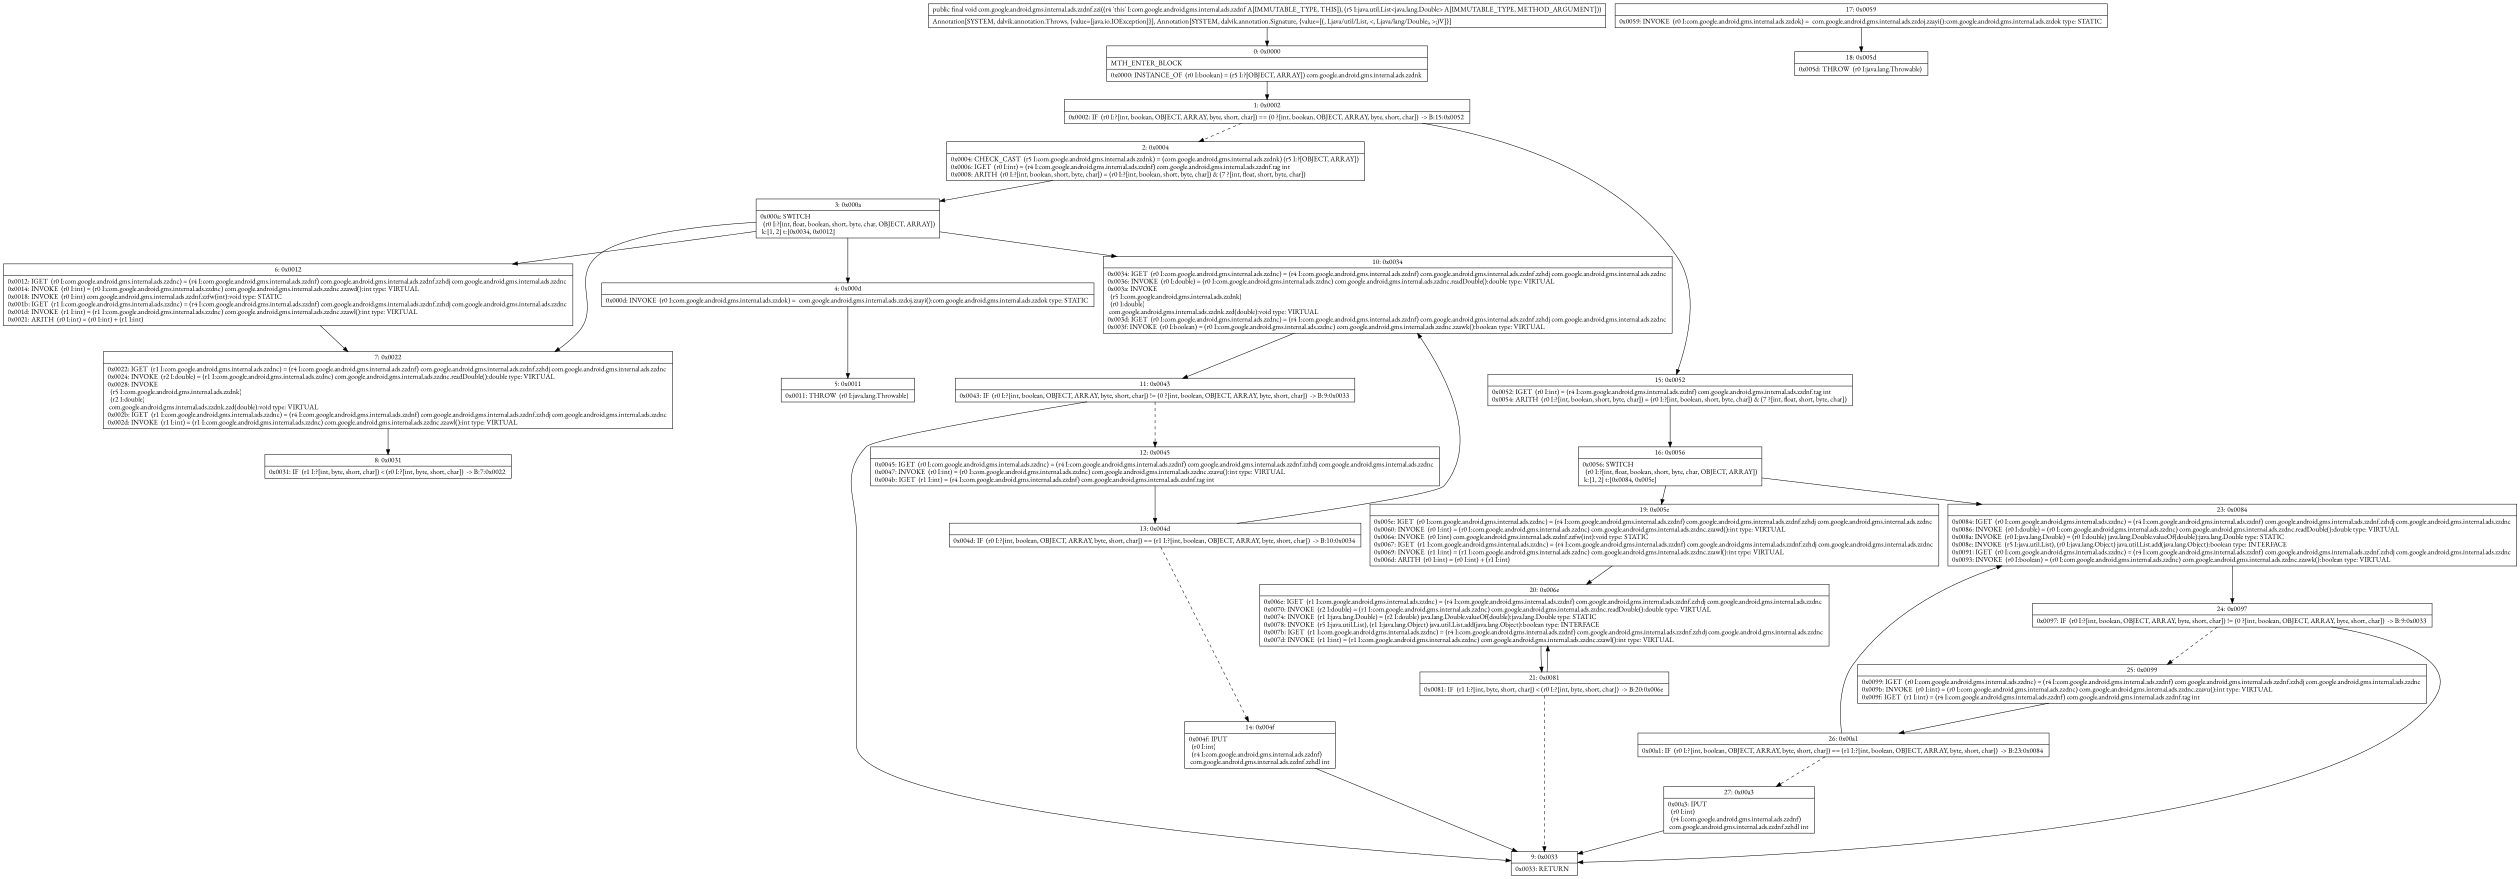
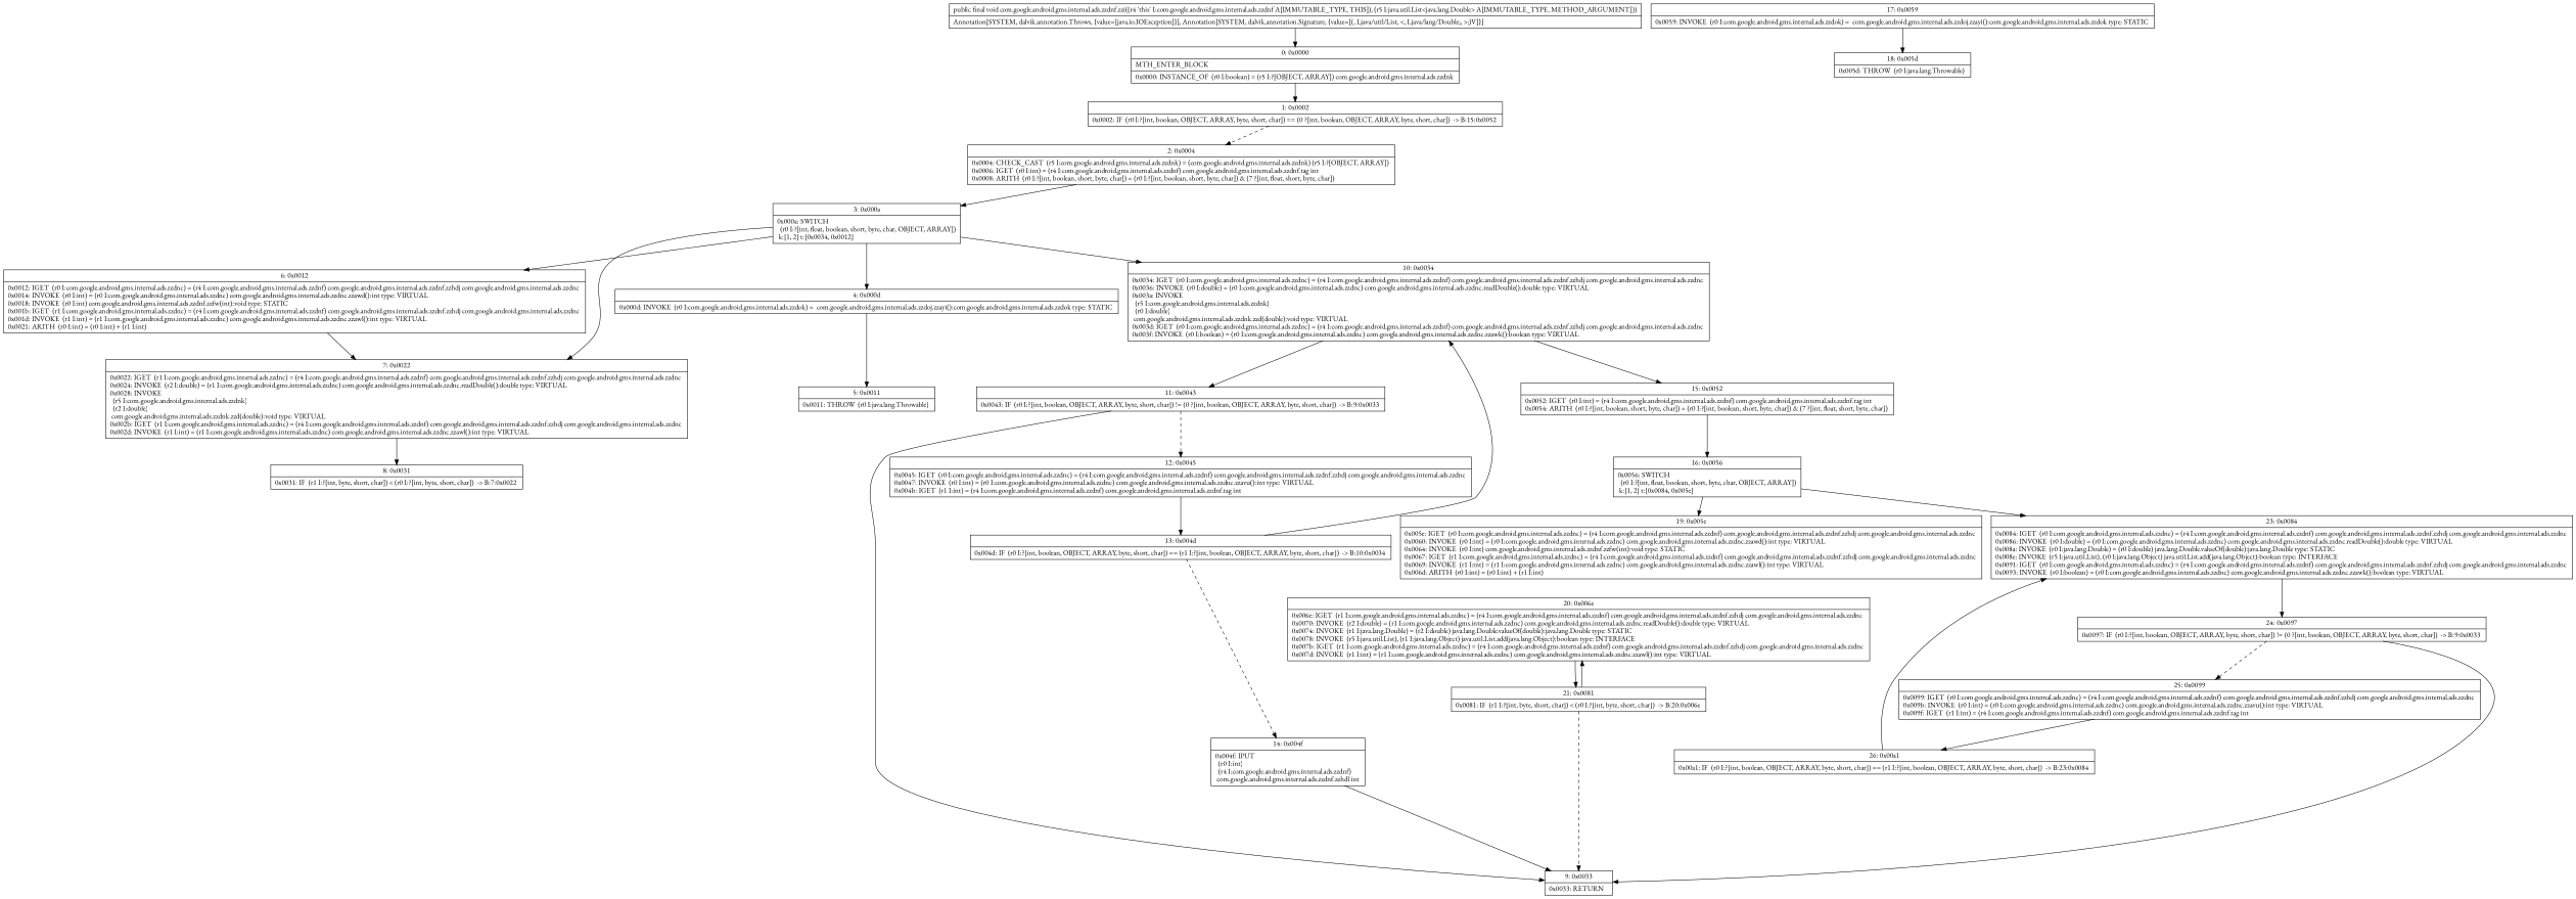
  digraph {
    fontname="EB Garamond"
    node [fontname="EB Garamond" shape=record]
    edge [fontname="EB Garamond"]
    n1 [label="{0\:\ 0x0000|MTH_ENTER_BLOCK\l|0x0000: INSTANCE_OF  (r0 I:boolean) = (r5 I:?[OBJECT, ARRAY]) com.google.android.gms.internal.ads.zzdnk \l}"]
    n2 [label="{1\:\ 0x0002|0x0002: IF  (r0 I:?[int, boolean, OBJECT, ARRAY, byte, short, char]) == (0 ?[int, boolean, OBJECT, ARRAY, byte, short, char])  \-\> B:15:0x0052 \l}"]
    n3 [label="{2\:\ 0x0004|0x0004: CHECK_CAST  (r5 I:com.google.android.gms.internal.ads.zzdnk) = (com.google.android.gms.internal.ads.zzdnk) (r5 I:?[OBJECT, ARRAY]) \l0x0006: IGET  (r0 I:int) = (r4 I:com.google.android.gms.internal.ads.zzdnf) com.google.android.gms.internal.ads.zzdnf.tag int \l0x0008: ARITH  (r0 I:?[int, boolean, short, byte, char]) = (r0 I:?[int, boolean, short, byte, char]) & (7 ?[int, float, short, byte, char]) \l}"]
    n4 [label="{15\:\ 0x0052|0x0052: IGET  (r0 I:int) = (r4 I:com.google.android.gms.internal.ads.zzdnf) com.google.android.gms.internal.ads.zzdnf.tag int \l0x0054: ARITH  (r0 I:?[int, boolean, short, byte, char]) = (r0 I:?[int, boolean, short, byte, char]) & (7 ?[int, float, short, byte, char]) \l}"]
    n5 [label="{3\:\ 0x000a|0x000a: SWITCH  \l  (r0 I:?[int, float, boolean, short, byte, char, OBJECT, ARRAY])\l k:[1, 2] t:[0x0034, 0x0012] \l}"]
    n6 [label="{16\:\ 0x0056|0x0056: SWITCH  \l  (r0 I:?[int, float, boolean, short, byte, char, OBJECT, ARRAY])\l k:[1, 2] t:[0x0084, 0x005e] \l}"]
    n7 [label="{4\:\ 0x000d|0x000d: INVOKE  (r0 I:com.google.android.gms.internal.ads.zzdok) =  com.google.android.gms.internal.ads.zzdoj.zzayi():com.google.android.gms.internal.ads.zzdok type: STATIC \l}"]
    n8 [label="{6\:\ 0x0012|0x0012: IGET  (r0 I:com.google.android.gms.internal.ads.zzdnc) = (r4 I:com.google.android.gms.internal.ads.zzdnf) com.google.android.gms.internal.ads.zzdnf.zzhdj com.google.android.gms.internal.ads.zzdnc \l0x0014: INVOKE  (r0 I:int) = (r0 I:com.google.android.gms.internal.ads.zzdnc) com.google.android.gms.internal.ads.zzdnc.zzawd():int type: VIRTUAL \l0x0018: INVOKE  (r0 I:int) com.google.android.gms.internal.ads.zzdnf.zzfw(int):void type: STATIC \l0x001b: IGET  (r1 I:com.google.android.gms.internal.ads.zzdnc) = (r4 I:com.google.android.gms.internal.ads.zzdnf) com.google.android.gms.internal.ads.zzdnf.zzhdj com.google.android.gms.internal.ads.zzdnc \l0x001d: INVOKE  (r1 I:int) = (r1 I:com.google.android.gms.internal.ads.zzdnc) com.google.android.gms.internal.ads.zzdnc.zzawl():int type: VIRTUAL \l0x0021: ARITH  (r0 I:int) = (r0 I:int) + (r1 I:int) \l}"]
    n9 [label="{10\:\ 0x0034|0x0034: IGET  (r0 I:com.google.android.gms.internal.ads.zzdnc) = (r4 I:com.google.android.gms.internal.ads.zzdnf) com.google.android.gms.internal.ads.zzdnf.zzhdj com.google.android.gms.internal.ads.zzdnc \l0x0036: INVOKE  (r0 I:double) = (r0 I:com.google.android.gms.internal.ads.zzdnc) com.google.android.gms.internal.ads.zzdnc.readDouble():double type: VIRTUAL \l0x003a: INVOKE  \l  (r5 I:com.google.android.gms.internal.ads.zzdnk)\l  (r0 I:double)\l com.google.android.gms.internal.ads.zzdnk.zzd(double):void type: VIRTUAL \l0x003d: IGET  (r0 I:com.google.android.gms.internal.ads.zzdnc) = (r4 I:com.google.android.gms.internal.ads.zzdnf) com.google.android.gms.internal.ads.zzdnf.zzhdj com.google.android.gms.internal.ads.zzdnc \l0x003f: INVOKE  (r0 I:boolean) = (r0 I:com.google.android.gms.internal.ads.zzdnc) com.google.android.gms.internal.ads.zzdnc.zzawk():boolean type: VIRTUAL \l}"]
    n10 [label="{7\:\ 0x0022|0x0022: IGET  (r1 I:com.google.android.gms.internal.ads.zzdnc) = (r4 I:com.google.android.gms.internal.ads.zzdnf) com.google.android.gms.internal.ads.zzdnf.zzhdj com.google.android.gms.internal.ads.zzdnc \l0x0024: INVOKE  (r2 I:double) = (r1 I:com.google.android.gms.internal.ads.zzdnc) com.google.android.gms.internal.ads.zzdnc.readDouble():double type: VIRTUAL \l0x0028: INVOKE  \l  (r5 I:com.google.android.gms.internal.ads.zzdnk)\l  (r2 I:double)\l com.google.android.gms.internal.ads.zzdnk.zzd(double):void type: VIRTUAL \l0x002b: IGET  (r1 I:com.google.android.gms.internal.ads.zzdnc) = (r4 I:com.google.android.gms.internal.ads.zzdnf) com.google.android.gms.internal.ads.zzdnf.zzhdj com.google.android.gms.internal.ads.zzdnc \l0x002d: INVOKE  (r1 I:int) = (r1 I:com.google.android.gms.internal.ads.zzdnc) com.google.android.gms.internal.ads.zzdnc.zzawl():int type: VIRTUAL \l}"]
    n11 [label="{5\:\ 0x0011|0x0011: THROW  (r0 I:java.lang.Throwable) \l}"]
    n12 [label="{11\:\ 0x0043|0x0043: IF  (r0 I:?[int, boolean, OBJECT, ARRAY, byte, short, char]) != (0 ?[int, boolean, OBJECT, ARRAY, byte, short, char])  \-\> B:9:0x0033 \l}"]
    n13 [label="{8\:\ 0x0031|0x0031: IF  (r1 I:?[int, byte, short, char]) \< (r0 I:?[int, byte, short, char])  \-\> B:7:0x0022 \l}"]
    n14 [label="{9\:\ 0x0033|0x0033: RETURN   \l}"]
    n15 [label="{12\:\ 0x0045|0x0045: IGET  (r0 I:com.google.android.gms.internal.ads.zzdnc) = (r4 I:com.google.android.gms.internal.ads.zzdnf) com.google.android.gms.internal.ads.zzdnf.zzhdj com.google.android.gms.internal.ads.zzdnc \l0x0047: INVOKE  (r0 I:int) = (r0 I:com.google.android.gms.internal.ads.zzdnc) com.google.android.gms.internal.ads.zzdnc.zzavu():int type: VIRTUAL \l0x004b: IGET  (r1 I:int) = (r4 I:com.google.android.gms.internal.ads.zzdnf) com.google.android.gms.internal.ads.zzdnf.tag int \l}"]
    n16 [label="{13\:\ 0x004d|0x004d: IF  (r0 I:?[int, boolean, OBJECT, ARRAY, byte, short, char]) == (r1 I:?[int, boolean, OBJECT, ARRAY, byte, short, char])  \-\> B:10:0x0034 \l}"]
    n17 [label="{14\:\ 0x004f|0x004f: IPUT  \l  (r0 I:int)\l  (r4 I:com.google.android.gms.internal.ads.zzdnf)\l com.google.android.gms.internal.ads.zzdnf.zzhdl int \l}"]
    n18 [label="{19\:\ 0x005e|0x005e: IGET  (r0 I:com.google.android.gms.internal.ads.zzdnc) = (r4 I:com.google.android.gms.internal.ads.zzdnf) com.google.android.gms.internal.ads.zzdnf.zzhdj com.google.android.gms.internal.ads.zzdnc \l0x0060: INVOKE  (r0 I:int) = (r0 I:com.google.android.gms.internal.ads.zzdnc) com.google.android.gms.internal.ads.zzdnc.zzawd():int type: VIRTUAL \l0x0064: INVOKE  (r0 I:int) com.google.android.gms.internal.ads.zzdnf.zzfw(int):void type: STATIC \l0x0067: IGET  (r1 I:com.google.android.gms.internal.ads.zzdnc) = (r4 I:com.google.android.gms.internal.ads.zzdnf) com.google.android.gms.internal.ads.zzdnf.zzhdj com.google.android.gms.internal.ads.zzdnc \l0x0069: INVOKE  (r1 I:int) = (r1 I:com.google.android.gms.internal.ads.zzdnc) com.google.android.gms.internal.ads.zzdnc.zzawl():int type: VIRTUAL \l0x006d: ARITH  (r0 I:int) = (r0 I:int) + (r1 I:int) \l}"]
    n19 [label="{23\:\ 0x0084|0x0084: IGET  (r0 I:com.google.android.gms.internal.ads.zzdnc) = (r4 I:com.google.android.gms.internal.ads.zzdnf) com.google.android.gms.internal.ads.zzdnf.zzhdj com.google.android.gms.internal.ads.zzdnc \l0x0086: INVOKE  (r0 I:double) = (r0 I:com.google.android.gms.internal.ads.zzdnc) com.google.android.gms.internal.ads.zzdnc.readDouble():double type: VIRTUAL \l0x008a: INVOKE  (r0 I:java.lang.Double) = (r0 I:double) java.lang.Double.valueOf(double):java.lang.Double type: STATIC \l0x008e: INVOKE  (r5 I:java.util.List), (r0 I:java.lang.Object) java.util.List.add(java.lang.Object):boolean type: INTERFACE \l0x0091: IGET  (r0 I:com.google.android.gms.internal.ads.zzdnc) = (r4 I:com.google.android.gms.internal.ads.zzdnf) com.google.android.gms.internal.ads.zzdnf.zzhdj com.google.android.gms.internal.ads.zzdnc \l0x0093: INVOKE  (r0 I:boolean) = (r0 I:com.google.android.gms.internal.ads.zzdnc) com.google.android.gms.internal.ads.zzdnc.zzawk():boolean type: VIRTUAL \l}"]
    n20 [label="{17\:\ 0x0059|0x0059: INVOKE  (r0 I:com.google.android.gms.internal.ads.zzdok) =  com.google.android.gms.internal.ads.zzdoj.zzayi():com.google.android.gms.internal.ads.zzdok type: STATIC \l}"]
    n21 [label="{18\:\ 0x005d|0x005d: THROW  (r0 I:java.lang.Throwable) \l}"]
    n22 [label="{20\:\ 0x006e|0x006e: IGET  (r1 I:com.google.android.gms.internal.ads.zzdnc) = (r4 I:com.google.android.gms.internal.ads.zzdnf) com.google.android.gms.internal.ads.zzdnf.zzhdj com.google.android.gms.internal.ads.zzdnc \l0x0070: INVOKE  (r2 I:double) = (r1 I:com.google.android.gms.internal.ads.zzdnc) com.google.android.gms.internal.ads.zzdnc.readDouble():double type: VIRTUAL \l0x0074: INVOKE  (r1 I:java.lang.Double) = (r2 I:double) java.lang.Double.valueOf(double):java.lang.Double type: STATIC \l0x0078: INVOKE  (r5 I:java.util.List), (r1 I:java.lang.Object) java.util.List.add(java.lang.Object):boolean type: INTERFACE \l0x007b: IGET  (r1 I:com.google.android.gms.internal.ads.zzdnc) = (r4 I:com.google.android.gms.internal.ads.zzdnf) com.google.android.gms.internal.ads.zzdnf.zzhdj com.google.android.gms.internal.ads.zzdnc \l0x007d: INVOKE  (r1 I:int) = (r1 I:com.google.android.gms.internal.ads.zzdnc) com.google.android.gms.internal.ads.zzdnc.zzawl():int type: VIRTUAL \l}"]
    n23 [label="{24\:\ 0x0097|0x0097: IF  (r0 I:?[int, boolean, OBJECT, ARRAY, byte, short, char]) != (0 ?[int, boolean, OBJECT, ARRAY, byte, short, char])  \-\> B:9:0x0033 \l}"]
    n24 [label="{21\:\ 0x0081|0x0081: IF  (r1 I:?[int, byte, short, char]) \< (r0 I:?[int, byte, short, char])  \-\> B:20:0x006e \l}"]
    n25 [label="{25\:\ 0x0099|0x0099: IGET  (r0 I:com.google.android.gms.internal.ads.zzdnc) = (r4 I:com.google.android.gms.internal.ads.zzdnf) com.google.android.gms.internal.ads.zzdnf.zzhdj com.google.android.gms.internal.ads.zzdnc \l0x009b: INVOKE  (r0 I:int) = (r0 I:com.google.android.gms.internal.ads.zzdnc) com.google.android.gms.internal.ads.zzdnc.zzavu():int type: VIRTUAL \l0x009f: IGET  (r1 I:int) = (r4 I:com.google.android.gms.internal.ads.zzdnf) com.google.android.gms.internal.ads.zzdnf.tag int \l}"]
    n26 [label="{26\:\ 0x00a1|0x00a1: IF  (r0 I:?[int, boolean, OBJECT, ARRAY, byte, short, char]) == (r1 I:?[int, boolean, OBJECT, ARRAY, byte, short, char])  \-\> B:23:0x0084 \l}"]
-   n27 [label="{27\:\ 0x00a3|0x00a3: IPUT  \l  (r0 I:int)\l  (r4 I:com.google.android.gms.internal.ads.zzdnf)\l com.google.android.gms.internal.ads.zzdnf.zzhdl int \l}"]
    n28 [label="{public final void com.google.android.gms.internal.ads.zzdnf.zzi((r4 'this' I:com.google.android.gms.internal.ads.zzdnf A[IMMUTABLE_TYPE, THIS]), (r5 I:java.util.List\<java.lang.Double\> A[IMMUTABLE_TYPE, METHOD_ARGUMENT]))  | Annotation[SYSTEM, dalvik.annotation.Throws, \{value=[java.io.IOException]\}], Annotation[SYSTEM, dalvik.annotation.Signature, \{value=[(, Ljava\/util\/List, \<, Ljava\/lang\/Double;, \>;)V]\}]\l}"]
    n1 -> n2
    n2 -> n3 [style=dashed]
-   n2 -> n4
+   n9 -> n4
    n3 -> n5
    n4 -> n6
    n5 -> n7
    n5 -> n8
    n5 -> n9
    n5 -> n10
    n6 -> n18
    n6 -> n19
    n7 -> n11
    n8 -> n10
    n9 -> n12
    n10 -> n13
    n12 -> n14
    n12 -> n15 [style=dashed]
    n15 -> n16
    n16 -> n9
    n16 -> n17 [style=dashed]
    n17 -> n14
-   n18 -> n22
    n19 -> n23
    n20 -> n21
    n22 -> n24
    n23 -> n14
    n23 -> n25 [style=dashed]
    n24 -> n14 [style=dashed]
    n24 -> n22
    n25 -> n26
    n26 -> n19
-   n26 -> n27 [style=dashed]
-   n27 -> n14
    n28 -> n1
  }
